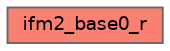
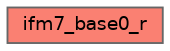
  digraph {
    rankdir=LR
-   n1 [color=grey40 fillcolor=salmon fontname=Helvetica fontsize=10 height=0.2 label=ifm2_base0_r shape=box style=filled width=0.4]
+   n1 [color=grey40 fillcolor=salmon fontname=Helvetica fontsize=10 height=0.2 label=ifm7_base0_r shape=box style=filled width=0.4]
  }
